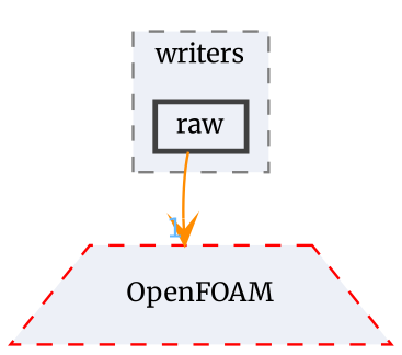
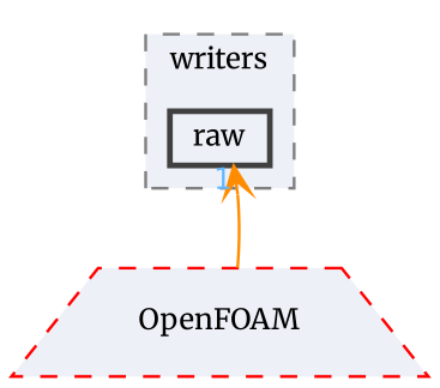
  digraph {
    compound=true
    fontname=Merriweather
    node [fillcolor="#edf0f7" fontname=Merriweather fontsize=10]
    n1 [color=grey25 height=0.2 label=raw shape=box style="filled,bold" width=0.4]
    n2 [color=red height=0.2 label=OpenFOAM shape=trapezium style="filled,dashed" width=0.4]
    subgraph cluster_1 {
      bgcolor="#edf0f7"
      fontsize=10
      label=writers
      pencolor=grey50
      style="filled,dashed"
      n1
    }
-   n1 -> n2 [color=darkorange fontcolor=steelblue1 fontname=Merriweather fontsize=10 headlabel=1 labeldistance=1.5 labelfontname=Helvetica labelfontsize=10 arrowhead=vee]
+   n2 -> n1 [color=darkorange fontcolor=steelblue1 fontname=Merriweather fontsize=10 headlabel=1 labeldistance=1.5 labelfontname=Helvetica labelfontsize=10 arrowhead=vee]
  }
